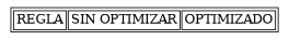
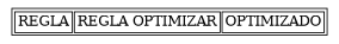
  digraph {
-   n1 [label=<<TABLE><TR> <TD>REGLA</TD> <TD align="left" balign="left">SIN OPTIMIZAR</TD> <TD align="left" balign="left">OPTIMIZADO</TD> </TR></TABLE>> shape=plaintext]
+   n1 [label=<<TABLE><TR> <TD>REGLA</TD> <TD align="left" balign="left">REGLA OPTIMIZAR</TD> <TD align="left" balign="left">OPTIMIZADO</TD> </TR></TABLE>> shape=plaintext]
  }
